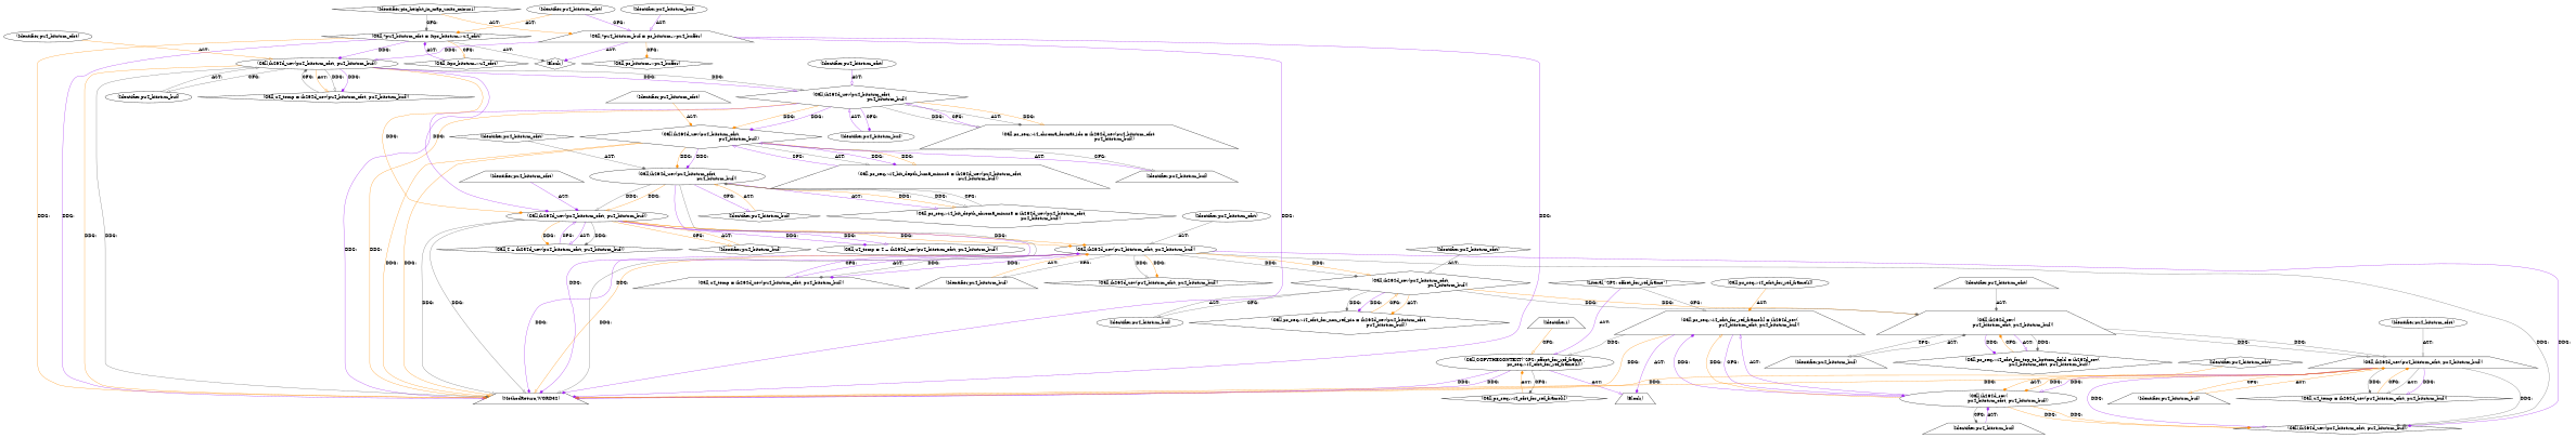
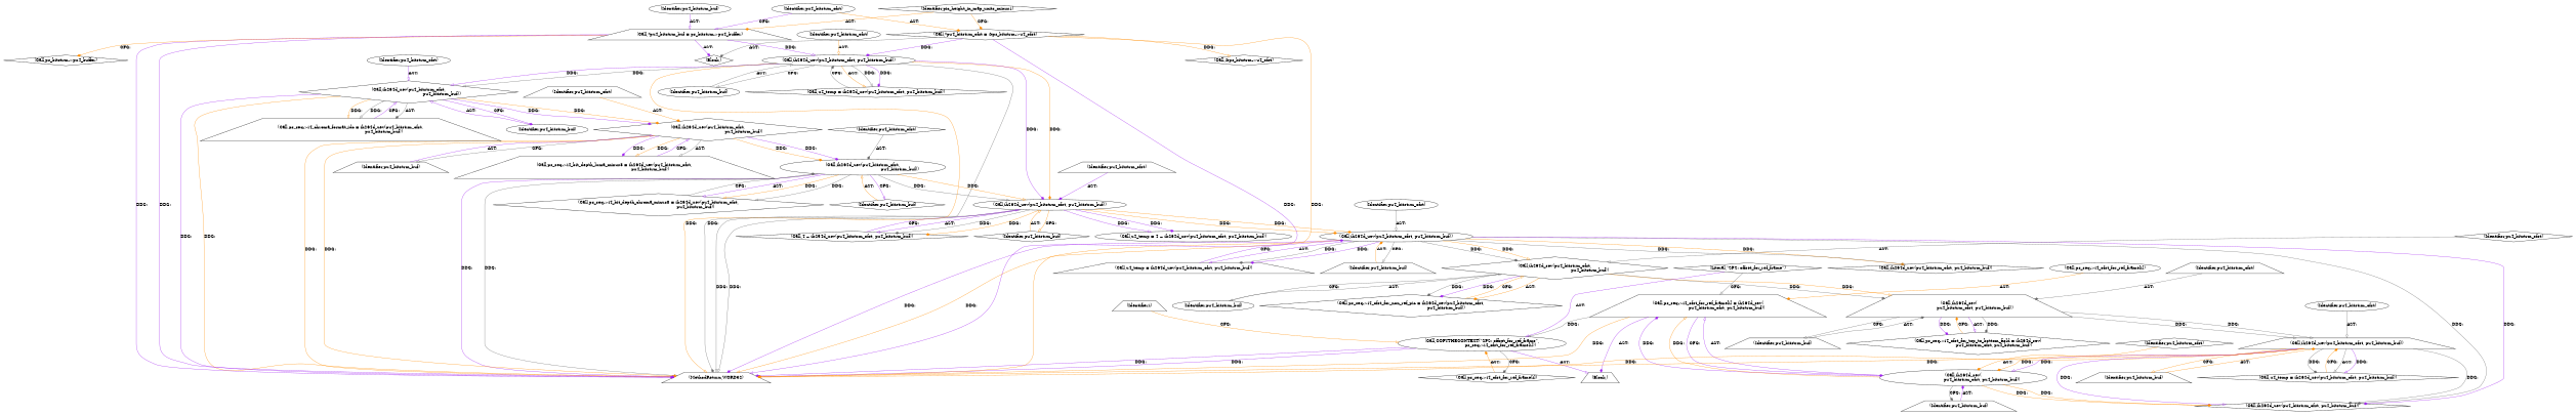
  digraph {
    node [shape=diamond]
    edge [arrowhead=onormal color=purple]
    n1 [label="(Call,ps_seq->i4_ofst_for_ref_frame[i] = ih264d_sev(\n                            pu4_bitstrm_ofst, pu4_bitstrm_buf))" shape=trapezium]
    n2 [label="(Call,ih264d_sev(\n                            pu4_bitstrm_ofst, pu4_bitstrm_buf))" shape=ellipse]
    n3 [label="(Call,COPYTHECONTEXT(\"SPS: offset_for_ref_frame\",\n                            ps_seq->i4_ofst_for_ref_frame[i]))" shape=ellipse]
    n4 [label="(MethodReturn,WORD32)" shape=trapezium]
    n5 [label="(Block,)" shape=trapezium]
    n6 [label="(Call,ih264d_uev(pu4_bitstrm_ofst, pu4_bitstrm_buf))"]
    n7 [label="(Identifier,pu4_bitstrm_buf)" shape=trapezium]
    n8 [label="(Call,ps_seq->i4_ofst_for_ref_frame[i])"]
    n9 [label="(Call,ih264d_uev(pu4_bitstrm_ofst, pu4_bitstrm_buf))" shape=trapezium]
    n10 [label="(Call,u4_temp = ih264d_uev(pu4_bitstrm_ofst, pu4_bitstrm_buf))"]
    n11 [label="(Identifier,pu4_bitstrm_buf)" shape=trapezium]
    n12 [label="(Call,ih264d_sev(\n                        pu4_bitstrm_ofst, pu4_bitstrm_buf))" shape=trapezium]
    n13 [label="(Call,ps_seq->i4_ofst_for_top_to_bottom_field = ih264d_sev(\n                        pu4_bitstrm_ofst, pu4_bitstrm_buf))"]
    n14 [label="(Identifier,pu4_bitstrm_buf)" shape=trapezium]
    n15 [label="(Call,ih264d_sev(pu4_bitstrm_ofst,\n                                                     pu4_bitstrm_buf))"]
    n16 [label="(Call,ps_seq->i4_ofst_for_non_ref_pic = ih264d_sev(pu4_bitstrm_ofst,\n                                                     pu4_bitstrm_buf))"]
    n17 [label="(Identifier,pu4_bitstrm_buf)" shape=ellipse]
    n18 [label="(Call,ih264d_uev(pu4_bitstrm_ofst, pu4_bitstrm_buf))" shape=ellipse]
    n19 [label="(Call,u4_temp = ih264d_uev(pu4_bitstrm_ofst, pu4_bitstrm_buf))" shape=trapezium]
    n20 [label="(Identifier,pu4_bitstrm_buf)" shape=trapezium]
    n21 [label="(Call,ih264d_uev(pu4_bitstrm_ofst, pu4_bitstrm_buf))"]
    n22 [label="(Call,ih264d_uev(pu4_bitstrm_ofst, pu4_bitstrm_buf))" shape=ellipse]
    n23 [label="(Call,4 + ih254d_uev(pu4_bitstrm_ofst, pu4_bitstrm_buf))"]
    n24 [label="(Identifier,pu4_bitstrm_buf)"]
    n25 [label="(Call,u4_temp = 4 + ih264d_uev(pu4_bitstrm_ofst, pu4_bitstrm_buf))" shape=ellipse]
    n26 [label="(Call,ih264d_uev(pu4_bitstrm_ofst,\n                                                        pu4_bitstrm_buf))" shape=ellipse]
    n27 [label="(Identifier,pu4_bitstrm_buf)"]
    n28 [label="(Call,ps_seq->i4_bit_depth_chroma_minus8 = ih264d_uev(pu4_bitstrm_ofst,\n                                                        pu4_bitstrm_buf))"]
    n29 [label="(Call,ih264d_uev(pu4_bitstrm_ofst,\n                                                      pu4_bitstrm_buf))"]
    n30 [label="(Call,ps_seq->i4_bit_depth_luma_minus8 = ih264d_uev(pu4_bitstrm_ofst,\n                                                      pu4_bitstrm_buf))" shape=trapezium]
    n31 [label="(Identifier,pu4_bitstrm_buf)" shape=trapezium]
    n32 [label="(Call,ih264d_uev(pu4_bitstrm_ofst,\n                                                  pu4_bitstrm_buf))"]
    n33 [label="(Call,ps_seq->i4_chroma_format_idc = ih264d_uev(pu4_bitstrm_ofst,\n                                                  pu4_bitstrm_buf))" shape=trapezium]
    n34 [label="(Identifier,pu4_bitstrm_buf)" shape=ellipse]
    n35 [label="(Call,ih264d_uev(pu4_bitstrm_ofst, pu4_bitstrm_buf))" shape=ellipse]
    n36 [label="(Identifier,pu4_bitstrm_buf)" shape=ellipse]
    n37 [label="(Call,u4_temp = ih264d_uev(pu4_bitstrm_ofst, pu4_bitstrm_buf))"]
    n38 [label="(Call,*pu4_bitstrm_ofst = &ps_bitstrm->u4_ofst)"]
    n39 [label="(Call,&ps_bitstrm->u4_ofst)"]
    n40 [label="(Block,)"]
    n41 [label="(Call,*pu4_bitstrm_buf = ps_bitstrm->pu4_buffer)" shape=trapezium]
    n42 [label="(Call,ps_bitstrm->pu4_buffer)"]
    n43 [label="(Literal,\"SPS: offset_for_ref_frame\")"]
    n44 [label="(Identifier,pic_height_in_map_units_minus1)"]
    n45 [label="(Identifier,pu4_bitstrm_ofst)" shape=trapezium]
    n46 [label="(Identifier,pu4_bitstrm_ofst)" shape=trapezium]
    n47 [label="(Call,ps_seq->i4_ofst_for_ref_frame[i])" shape=ellipse]
    n48 [label="(Identifier,pu4_bitstrm_ofst)" shape=trapezium]
    n49 [label="(Identifier,pu4_bitstrm_ofst)"]
    n50 [label="(Identifier,pu4_bitstrm_ofst)" shape=ellipse]
    n51 [label="(Identifier,pu4_bitstrm_buf)" shape=ellipse]
    n52 [label="(Identifier,pu4_bitstrm_ofst)" shape=ellipse]
    n53 [label="(Identifier,pu4_bitstrm_ofst)"]
    n54 [label="(Identifier,pu4_bitstrm_ofst)" shape=ellipse]
    n55 [label="(Identifier,i)" shape=trapezium]
    n56 [label="(Identifier,pu4_bitstrm_ofst)" shape=ellipse]
    n57 [label="(Identifier,pu4_bitstrm_ofst)"]
    n58 [label="(Identifier,pu4_bitstrm_ofst)" shape=ellipse]
    n1 -> n2 [arrowhead=diamond label="CFG: "]
    n1 -> n3 [color=gray40 label="DDG: "]
    n1 -> n4 [arrowhead=diamond color=darkorange label="DDG: "]
    n1 -> n5 [arrowhead=diamond label="AST: "]
    n2 -> n1 [label="AST: "]
    n2 -> n1 [arrowhead=diamond label="DDG: "]
    n2 -> n1 [color=darkorange label="DDG: "]
    n2 -> n6 [arrowhead=diamond color=darkorange label="DDG: "]
    n2 -> n6 [color=darkorange label="DDG: "]
    n2 -> n7 [arrowhead=diamond color=gray40 label="CFG: "]
    n3 -> n4 [arrowhead=diamond label="DDG: "]
    n3 -> n4 [label="DDG: "]
    n3 -> n5 [label="AST: "]
    n3 -> n8 [arrowhead=diamond color=gray40 label="CFG: "]
    n7 -> n2 [arrowhead=diamond label="AST: "]
    n8 -> n3 [arrowhead=diamond color=darkorange label="AST: "]
    n9 -> n2 [arrowhead=diamond color=darkorange label="DDG: "]
    n9 -> n2 [label="DDG: "]
    n9 -> n4 [color=darkorange label="DDG: "]
    n9 -> n4 [color=darkorange label="DDG: "]
    n9 -> n6 [label="DDG: "]
    n9 -> n6 [arrowhead=diamond color=gray40 label="DDG: "]
    n9 -> n10 [color=gray40 label="AST: "]
    n9 -> n10 [label="DDG: "]
    n9 -> n10 [arrowhead=diamond color=gray40 label="DDG: "]
    n9 -> n11 [color=darkorange label="CFG: "]
    n10 -> n9 [arrowhead=diamond color=darkorange label="CFG: "]
    n11 -> n9 [arrowhead=diamond color=darkorange label="AST: "]
    n12 -> n9 [color=gray40 label="DDG: "]
    n12 -> n9 [color=gray40 label="DDG: "]
    n12 -> n13 [label="AST: "]
    n12 -> n13 [arrowhead=diamond color=gray40 label="DDG: "]
    n12 -> n13 [arrowhead=diamond label="DDG: "]
    n12 -> n14 [color=gray40 label="CFG: "]
    n13 -> n12 [arrowhead=diamond color=darkorange label="CFG: "]
    n14 -> n12 [arrowhead=diamond color=gray40 label="AST: "]
    n15 -> n12 [color=darkorange label="DDG: "]
    n15 -> n12 [arrowhead=diamond color=gray40 label="DDG: "]
    n15 -> n16 [arrowhead=diamond color=darkorange label="AST: "]
    n15 -> n16 [arrowhead=diamond color=gray40 label="DDG: "]
    n15 -> n16 [arrowhead=diamond label="DDG: "]
    n15 -> n17 [color=gray40 label="CFG: "]
    n16 -> n15 [color=darkorange label="CFG: "]
    n17 -> n15 [color=gray40 label="AST: "]
    n18 -> n4 [arrowhead=diamond label="DDG: "]
    n18 -> n4 [color=darkorange label="DDG: "]
    n18 -> n6 [arrowhead=diamond color=gray40 label="DDG: "]
    n18 -> n6 [arrowhead=diamond label="DDG: "]
    n18 -> n15 [arrowhead=diamond color=gray40 label="DDG: "]
    n18 -> n15 [color=darkorange label="DDG: "]
    n18 -> n19 [label="AST: "]
    n18 -> n19 [arrowhead=diamond color=gray40 label="DDG: "]
    n18 -> n19 [arrowhead=diamond label="DDG: "]
    n18 -> n20 [color=gray40 label="CFG: "]
    n18 -> n21 [arrowhead=diamond color=darkorange label="DDG: "]
    n18 -> n21 [color=gray40 label="DDG: "]
    n19 -> n18 [arrowhead=diamond label="CFG: "]
    n20 -> n18 [arrowhead=diamond color=darkorange label="AST: "]
    n22 -> n4 [color=gray40 label="DDG: "]
    n22 -> n4 [color=gray40 label="DDG: "]
    n22 -> n18 [arrowhead=diamond color=darkorange label="DDG: "]
    n22 -> n18 [arrowhead=diamond color=darkorange label="DDG: "]
    n22 -> n23 [label="AST: "]
    n22 -> n23 [arrowhead=diamond color=gray40 label="DDG: "]
    n22 -> n23 [arrowhead=diamond color=darkorange label="DDG: "]
    n22 -> n24 [color=darkorange label="CFG: "]
    n22 -> n25 [arrowhead=diamond label="DDG: "]
    n22 -> n25 [label="DDG: "]
    n23 -> n22 [label="CFG: "]
    n24 -> n22 [color=darkorange label="AST: "]
    n26 -> n4 [arrowhead=diamond label="DDG: "]
    n26 -> n4 [color=gray40 label="DDG: "]
    n26 -> n22 [color=gray40 label="DDG: "]
    n26 -> n22 [color=darkorange label="DDG: "]
    n26 -> n27 [label="CFG: "]
    n26 -> n28 [label="AST: "]
    n26 -> n28 [color=darkorange label="DDG: "]
    n26 -> n28 [color=gray40 label="DDG: "]
    n27 -> n26 [color=darkorange label="AST: "]
    n28 -> n26 [arrowhead=diamond color=gray40 label="CFG: "]
    n29 -> n4 [color=darkorange label="DDG: "]
    n29 -> n4 [arrowhead=diamond color=darkorange label="DDG: "]
    n29 -> n26 [arrowhead=diamond color=darkorange label="DDG: "]
    n29 -> n26 [arrowhead=diamond label="DDG: "]
    n29 -> n30 [color=gray40 label="AST: "]
    n29 -> n30 [arrowhead=diamond label="DDG: "]
    n29 -> n30 [color=darkorange label="DDG: "]
    n29 -> n31 [color=gray40 label="CFG: "]
    n30 -> n29 [label="CFG: "]
    n31 -> n29 [label="AST: "]
    n32 -> n4 [label="DDG: "]
    n32 -> n4 [arrowhead=diamond color=darkorange label="DDG: "]
    n32 -> n29 [arrowhead=diamond color=darkorange label="DDG: "]
    n32 -> n29 [arrowhead=diamond label="DDG: "]
    n32 -> n33 [arrowhead=diamond color=gray40 label="AST: "]
    n32 -> n33 [color=darkorange label="DDG: "]
    n32 -> n33 [color=gray40 label="DDG: "]
    n32 -> n34 [arrowhead=diamond label="CFG: "]
    n33 -> n32 [label="CFG: "]
    n34 -> n32 [label="AST: "]
    n35 -> n4 [color=darkorange label="DDG: "]
    n35 -> n4 [arrowhead=diamond color=gray40 label="DDG: "]
    n35 -> n22 [arrowhead=diamond color=darkorange label="DDG: "]
    n35 -> n22 [arrowhead=diamond label="DDG: "]
    n35 -> n32 [label="DDG: "]
    n35 -> n32 [color=gray40 label="DDG: "]
    n35 -> n36 [color=gray40 label="CFG: "]
    n35 -> n37 [color=darkorange label="AST: "]
    n35 -> n37 [color=gray40 label="DDG: "]
    n35 -> n37 [arrowhead=diamond label="DDG: "]
    n36 -> n35 [color=gray40 label="AST: "]
    n37 -> n35 [arrowhead=diamond color=gray40 label="CFG: "]
    n38 -> n4 [arrowhead=diamond color=darkorange label="DDG: "]
    n38 -> n4 [label="DDG: "]
    n38 -> n35 [arrowhead=diamond label="DDG: "]
-   n38 -> n39 [color=darkorange label="CFG: "]
+   n38 -> n39 [color=darkorange label="DDG: "]
    n38 -> n40 [arrowhead=diamond color=gray40 label="AST: "]
-   n39 -> n38 [arrowhead=diamond label="AST: "]
    n41 -> n4 [arrowhead=diamond label="DDG: "]
    n41 -> n4 [arrowhead=diamond label="DDG: "]
    n41 -> n35 [label="DDG: "]
    n41 -> n40 [arrowhead=diamond label="AST: "]
    n41 -> n42 [arrowhead=diamond color=darkorange label="CFG: "]
    n43 -> n1 [color=gray40 label="CFG: "]
    n43 -> n3 [label="AST: "]
-   n44 -> n38 [arrowhead=diamond color=gray40 label="CFG: "]
+   n44 -> n38 [arrowhead=diamond color=darkorange label="CFG: "]
    n44 -> n41 [arrowhead=diamond color=darkorange label="AST: "]
    n45 -> n29 [arrowhead=diamond color=darkorange label="AST: "]
    n46 -> n22 [arrowhead=diamond label="AST: "]
    n47 -> n1 [arrowhead=diamond color=darkorange label="AST: "]
    n48 -> n12 [arrowhead=diamond color=gray40 label="AST: "]
    n49 -> n15 [color=gray40 label="AST: "]
    n50 -> n35 [color=darkorange label="AST: "]
    n51 -> n41 [label="AST: "]
    n52 -> n38 [arrowhead=diamond color=darkorange label="AST: "]
    n52 -> n41 [label="CFG: "]
    n53 -> n2 [arrowhead=diamond color=darkorange label="AST: "]
    n54 -> n9 [color=gray40 label="AST: "]
    n55 -> n3 [color=darkorange label="CFG: "]
    n56 -> n18 [color=gray40 label="AST: "]
    n57 -> n26 [arrowhead=diamond color=gray40 label="AST: "]
    n58 -> n32 [label="AST: "]
  }
